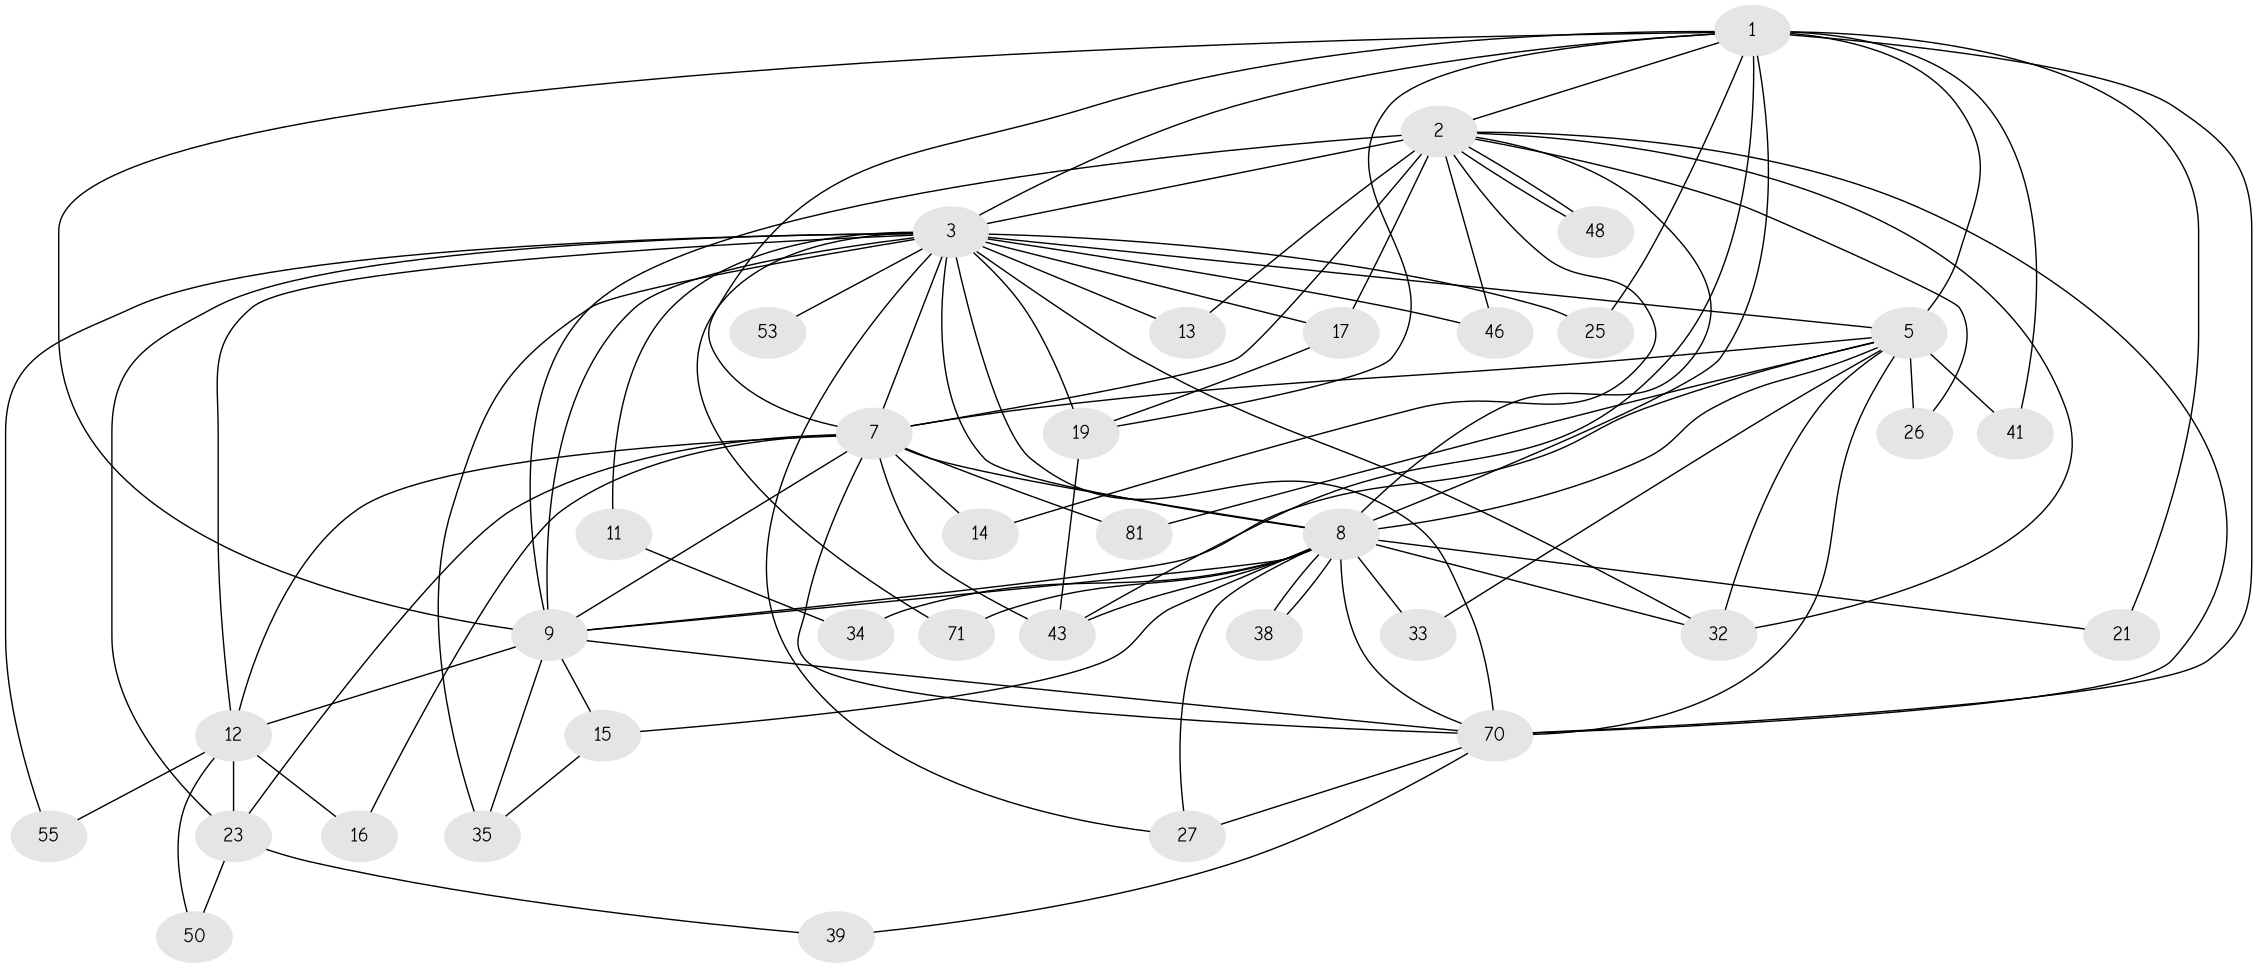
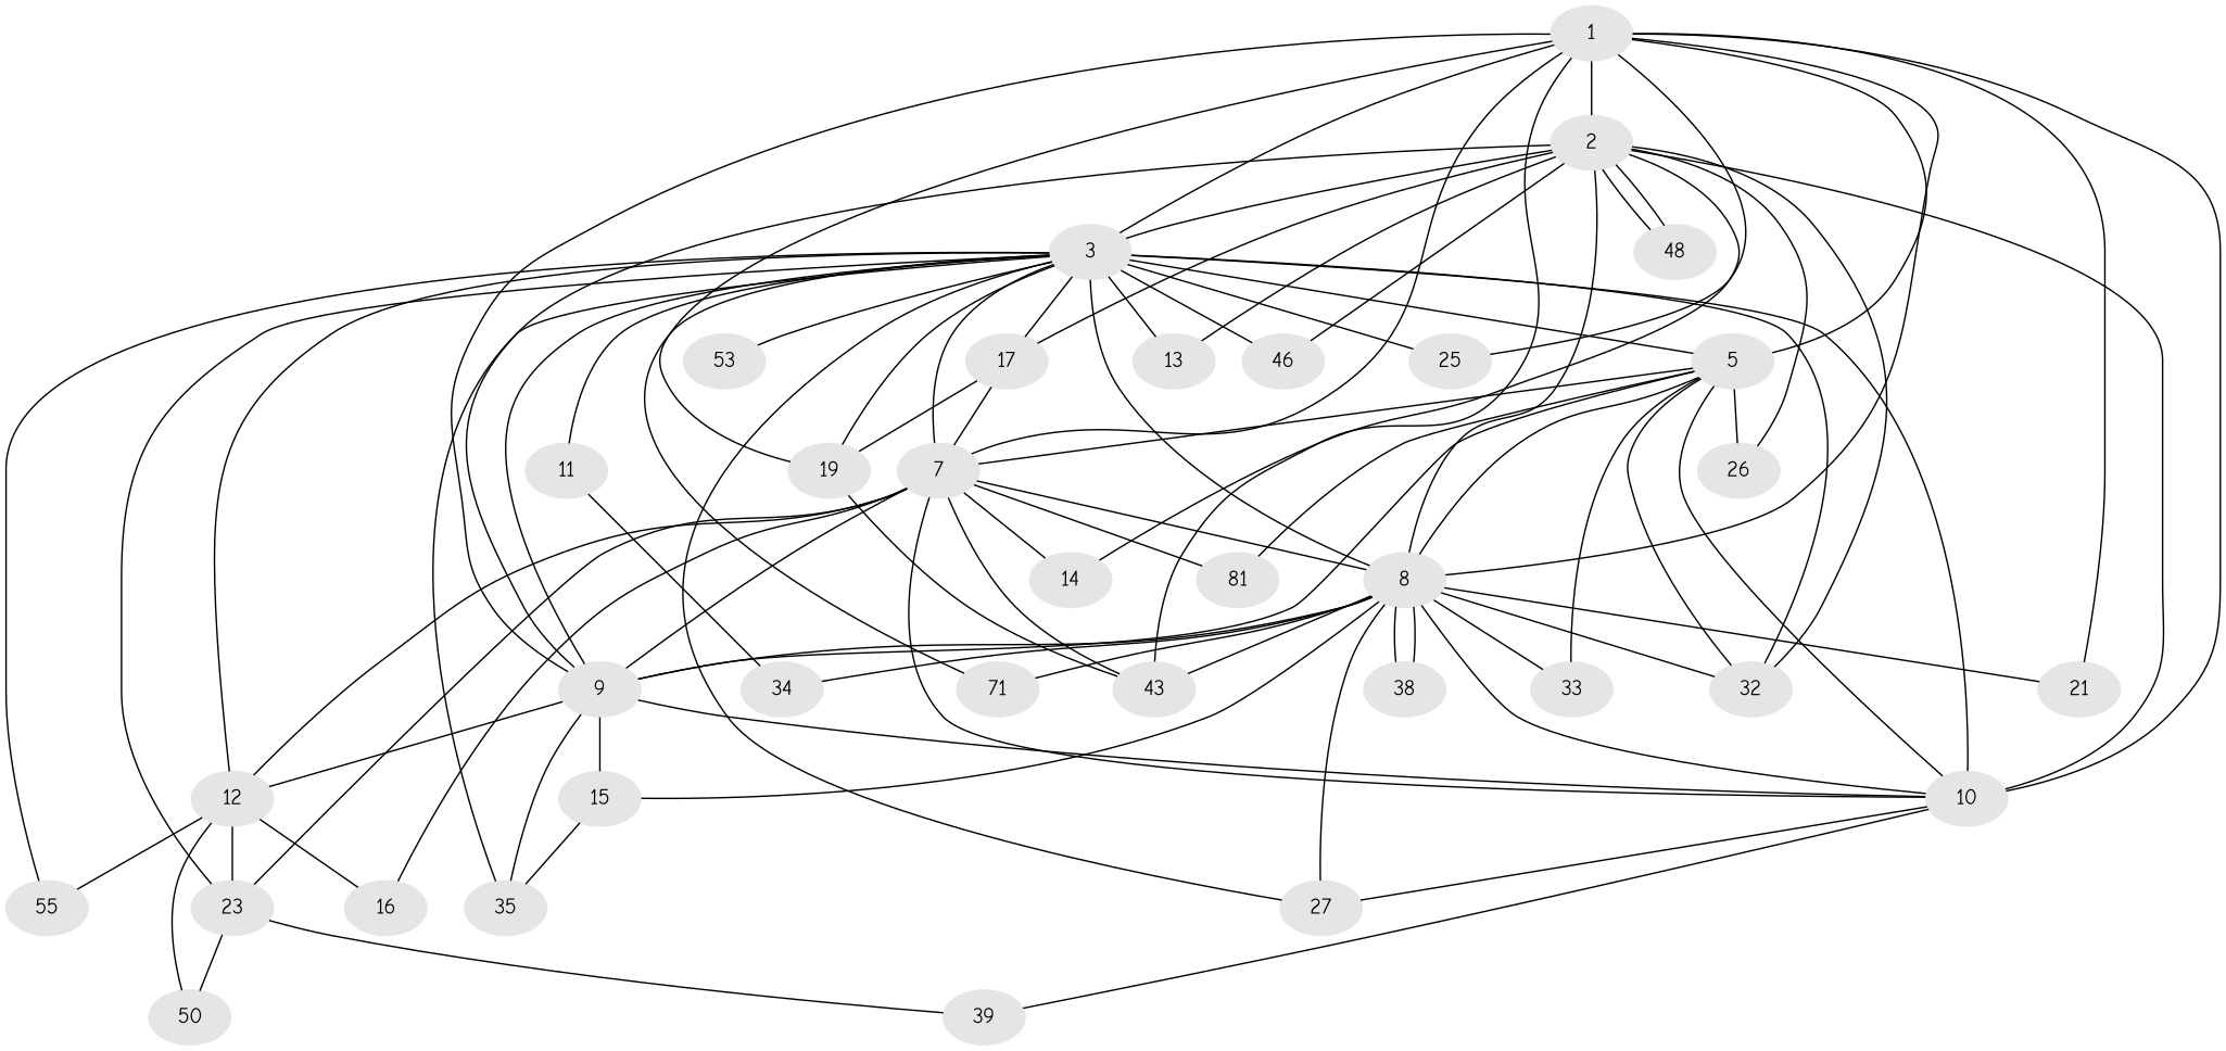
  graph {
    fontname="Comic Neue"
    node [color=gray90 fontname="Comic Neue" style=filled]
    edge [fontname="Comic Neue"]
    2 [super="+30+20+62+59"]
    3 [super="+52+65+4+37+6+22"]
    7 [super="+72+63"]
    8 [super="+24"]
    9
-   10 [super="+45+64+74+29" label=70]
+   10 [super="+45+64+74+29"]
    13
    14
    17
    26
    32 [super="+40"]
    46
    48
    1
    5 [super="+18"]
    19
    21 [super="+31"]
    25
-   41
    43 [super="+66+58+49"]
    11
    12
    23 [super="+42+28"]
    27
    35 [super="+70"]
    53
    55
    71
    33
    n30 [label=81]
    16
    15
    34
    38
    39
    50
    2 -- 3 [weight=6]
-   2 -- 7
+   17 -- 7
    2 -- 8 [weight=2]
    2 -- 9
    2 -- 10
    2 -- 13
    2 -- 14
    2 -- 17
    2 -- 26
    2 -- 32
    2 -- 46
    2 -- 48
    2 -- 48
    3 -- 7 [weight=4]
    3 -- 8 [weight=7]
    3 -- 9 [weight=3]
    3 -- 10 [weight=4]
    3 -- 13
    3 -- 17
    3 -- 32
    3 -- 46
    3 -- 5 [weight=4]
    3 -- 19 [weight=2]
    3 -- 25
    3 -- 11
    3 -- 12
    3 -- 23 [weight=3]
    3 -- 27
    3 -- 35 [weight=2]
    3 -- 53 [weight=2]
    3 -- 55
    3 -- 71
    7 -- 8
    7 -- 9
    7 -- 10
    7 -- 14
    7 -- 43
    7 -- 12
    7 -- 23
    7 -- n30
    7 -- 16
    8 -- 9
    8 -- 10 [weight=2]
    8 -- 32
    8 -- 21
    8 -- 43 [weight=2]
    8 -- 27
    8 -- 71
    8 -- 33
    8 -- 15
    8 -- 34
    8 -- 38
    8 -- 38
    9 -- 10
    9 -- 12
    9 -- 35
    9 -- 15
    10 -- 27
    10 -- 39
    17 -- 19
    1 -- 2
    1 -- 3 [weight=3]
    1 -- 7
    1 -- 8
    1 -- 9
    1 -- 10 [weight=2]
    1 -- 5
    1 -- 19
    1 -- 21 [weight=2]
    1 -- 25
-   1 -- 41
    1 -- 43
    5 -- 7 [weight=2]
    5 -- 8 [weight=2]
    5 -- 9
    5 -- 10
    5 -- 26
    5 -- 32
-   5 -- 41
    5 -- 33
    5 -- n30
    19 -- 43
    11 -- 34
    12 -- 23
    12 -- 55
    12 -- 16
    12 -- 50
    23 -- 39
    23 -- 50
    15 -- 35
  }
